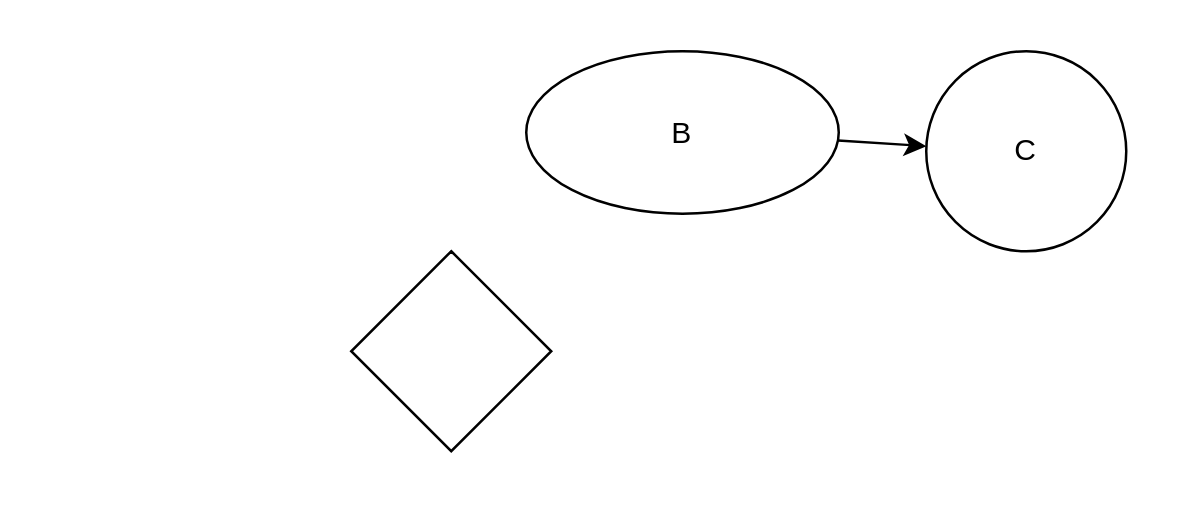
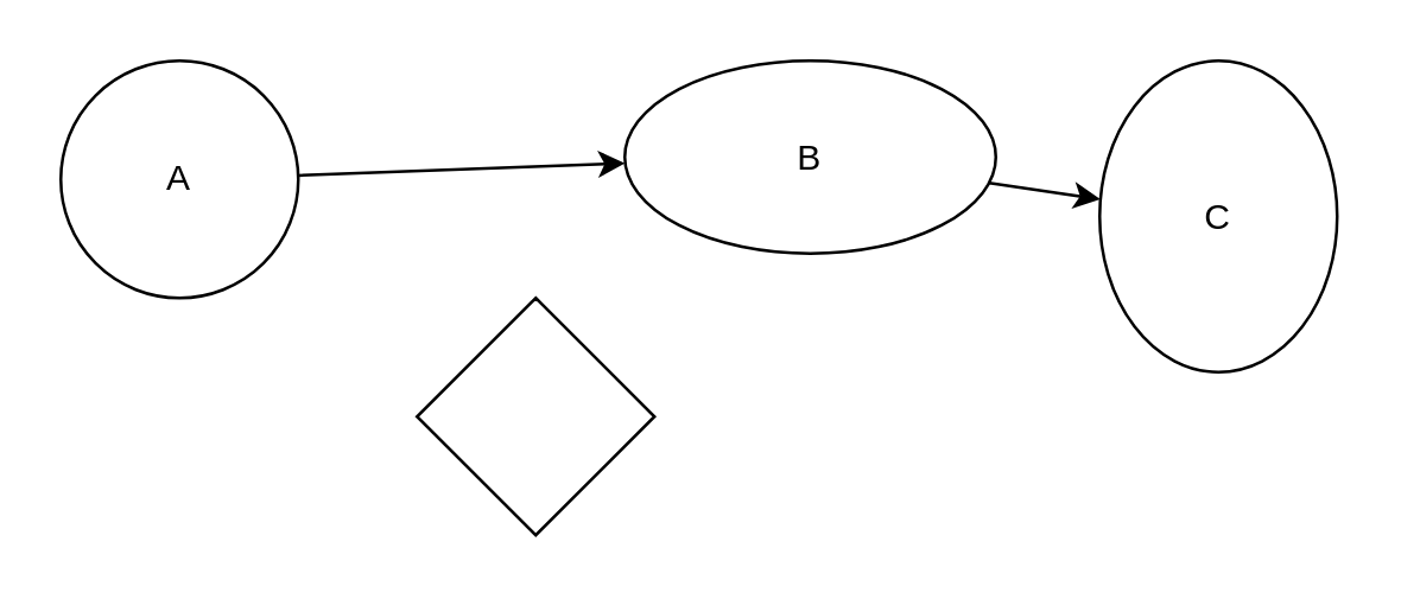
  <mxCell id="0" />
  <mxCell id="1" parent="0" />
  <mxCell id="2" value="" style="edgeStyle=none;html=1;" parent="1" source="3" target="6" edge="1"><mxGeometry relative="1" as="geometry" /></mxCell>
  <mxCell id="3" value="B" style="ellipse;whiteSpace=wrap;html=1;aspect=fixed;" parent="1" vertex="1"><mxGeometry x="210" y="20" width="125" height="65" as="geometry" /></mxCell>
- <mxCell id="6" value="C" style="ellipse;whiteSpace=wrap;html=1;aspect=fixed;" parent="1" vertex="1"><mxGeometry x="370" y="20" width="80" height="80" as="geometry" /></mxCell>
+ <mxCell id="4" value="" style="edgeStyle=none;html=1;" parent="1" source="5" target="3" edge="1"><mxGeometry relative="1" as="geometry" /></mxCell>
+ <mxCell id="5" value="A" style="ellipse;whiteSpace=wrap;html=1;aspect=fixed;" parent="1" vertex="1"><mxGeometry x="20" y="20" width="80" height="80" as="geometry" /></mxCell>
+ <mxCell id="6" value="C" style="ellipse;whiteSpace=wrap;html=1;aspect=fixed;" parent="1" vertex="1"><mxGeometry x="370" y="20" width="80" height="105" as="geometry" /></mxCell>
  <mxCell id="7" value="" style="rhombus;whiteSpace=wrap;html=1;" vertex="1" parent="1"><mxGeometry x="140" y="100" width="80" height="80" as="geometry" /></mxCell>
